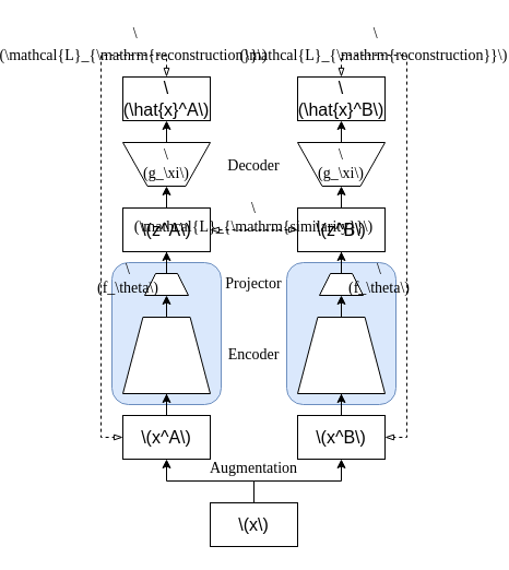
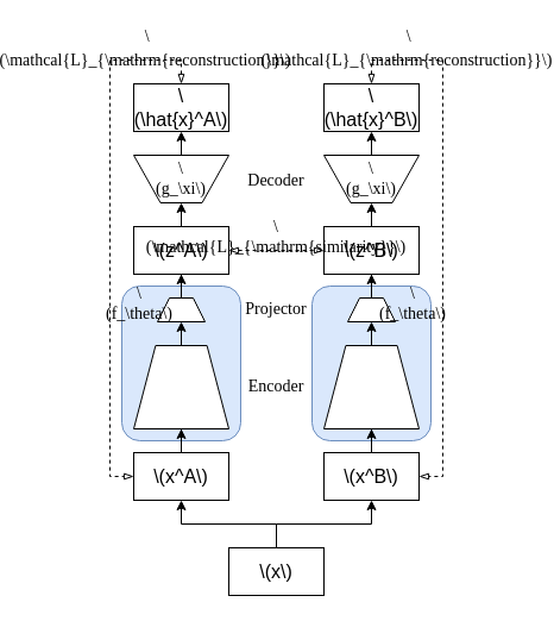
  <mxCell id="0" />
  <mxCell id="1" parent="0" />
  <mxCell id="2" value="" style="rounded=1;whiteSpace=wrap;html=1;fontFamily=Times New Roman;fontSize=14;fillColor=#dae8fc;strokeColor=#6c8ebf;" vertex="1" parent="1"><mxGeometry x="205" y="240" width="100" height="130" as="geometry" /></mxCell>
  <mxCell id="3" value="" style="rounded=1;whiteSpace=wrap;html=1;fontFamily=Times New Roman;fontSize=14;fillColor=#dae8fc;strokeColor=#6c8ebf;" vertex="1" parent="1"><mxGeometry x="45" y="240" width="100" height="130" as="geometry" /></mxCell>
  <mxCell id="4" style="edgeStyle=orthogonalEdgeStyle;rounded=0;orthogonalLoop=1;jettySize=auto;html=1;entryX=0.5;entryY=0;entryDx=0;entryDy=0;fontSize=27;" edge="1" parent="1" source="5" target="12"><mxGeometry relative="1" as="geometry" /></mxCell>
  <mxCell id="5" value="&lt;font style=&quot;font-size: 16px&quot;&gt;\(x^A\)&lt;/font&gt;" style="rounded=0;whiteSpace=wrap;html=1;" vertex="1" parent="1"><mxGeometry x="55" y="380" width="80" height="40" as="geometry" /></mxCell>
  <mxCell id="6" style="edgeStyle=orthogonalEdgeStyle;rounded=0;orthogonalLoop=1;jettySize=auto;html=1;fontSize=27;" edge="1" parent="1" source="7" target="14"><mxGeometry relative="1" as="geometry" /></mxCell>
  <mxCell id="7" value="&lt;font style=&quot;font-size: 16px&quot;&gt;\(x^B\)&lt;/font&gt;" style="rounded=0;whiteSpace=wrap;html=1;" vertex="1" parent="1"><mxGeometry x="215" y="380" width="80" height="40" as="geometry" /></mxCell>
  <mxCell id="8" style="edgeStyle=orthogonalEdgeStyle;rounded=0;orthogonalLoop=1;jettySize=auto;html=1;entryX=0.5;entryY=1;entryDx=0;entryDy=0;fontSize=27;" edge="1" parent="1" source="10" target="5"><mxGeometry relative="1" as="geometry" /></mxCell>
  <mxCell id="9" style="edgeStyle=orthogonalEdgeStyle;rounded=0;orthogonalLoop=1;jettySize=auto;html=1;entryX=0.5;entryY=1;entryDx=0;entryDy=0;fontSize=27;" edge="1" parent="1" source="10" target="7"><mxGeometry relative="1" as="geometry" /></mxCell>
  <mxCell id="10" value="&lt;font style=&quot;font-size: 16px&quot;&gt;\(x\)&lt;/font&gt;" style="rounded=0;whiteSpace=wrap;html=1;" vertex="1" parent="1"><mxGeometry x="135" y="460" width="80" height="40" as="geometry" /></mxCell>
  <mxCell id="11" style="edgeStyle=orthogonalEdgeStyle;rounded=0;orthogonalLoop=1;jettySize=auto;html=1;exitX=0.5;exitY=1;exitDx=0;exitDy=0;fontSize=27;entryX=0.5;entryY=1;entryDx=0;entryDy=0;" edge="1" parent="1" source="12" target="16"><mxGeometry relative="1" as="geometry"><mxPoint x="95" y="250" as="targetPoint" /></mxGeometry></mxCell>
  <mxCell id="12" value="" style="verticalLabelPosition=middle;verticalAlign=middle;html=1;shape=trapezoid;perimeter=trapezoidPerimeter;whiteSpace=wrap;size=0.23;arcSize=10;flipV=1;labelPosition=center;align=center;fontSize=27;rotation=-180;" vertex="1" parent="1"><mxGeometry x="55" y="290" width="80" height="70" as="geometry" /></mxCell>
  <mxCell id="13" style="edgeStyle=orthogonalEdgeStyle;rounded=0;orthogonalLoop=1;jettySize=auto;html=1;exitX=0.5;exitY=1;exitDx=0;exitDy=0;fontSize=27;entryX=0.5;entryY=1;entryDx=0;entryDy=0;" edge="1" parent="1" source="14" target="18"><mxGeometry relative="1" as="geometry"><mxPoint x="255" y="240" as="targetPoint" /></mxGeometry></mxCell>
  <mxCell id="14" value="" style="verticalLabelPosition=middle;verticalAlign=middle;html=1;shape=trapezoid;perimeter=trapezoidPerimeter;whiteSpace=wrap;size=0.23;arcSize=10;flipV=1;labelPosition=center;align=center;fontSize=27;rotation=-180;" vertex="1" parent="1"><mxGeometry x="215" y="290" width="80" height="70" as="geometry" /></mxCell>
  <mxCell id="15" style="edgeStyle=orthogonalEdgeStyle;rounded=0;orthogonalLoop=1;jettySize=auto;html=1;entryX=0.5;entryY=1;entryDx=0;entryDy=0;fontSize=27;" edge="1" parent="1" source="16" target="25"><mxGeometry relative="1" as="geometry" /></mxCell>
  <mxCell id="16" value="" style="shape=trapezoid;perimeter=trapezoidPerimeter;whiteSpace=wrap;html=1;fixedSize=1;fontSize=27;size=10;" vertex="1" parent="1"><mxGeometry x="75" y="250" width="40" height="20" as="geometry" /></mxCell>
  <mxCell id="17" style="edgeStyle=orthogonalEdgeStyle;rounded=0;orthogonalLoop=1;jettySize=auto;html=1;fontSize=27;entryX=0.5;entryY=1;entryDx=0;entryDy=0;" edge="1" parent="1" source="18" target="27"><mxGeometry relative="1" as="geometry"><mxPoint x="255" y="230" as="targetPoint" /></mxGeometry></mxCell>
  <mxCell id="18" value="" style="shape=trapezoid;perimeter=trapezoidPerimeter;whiteSpace=wrap;html=1;fixedSize=1;fontSize=27;size=10;" vertex="1" parent="1"><mxGeometry x="235" y="250" width="40" height="20" as="geometry" /></mxCell>
  <mxCell id="19" style="edgeStyle=orthogonalEdgeStyle;rounded=0;orthogonalLoop=1;jettySize=auto;html=1;exitX=0.5;exitY=0;exitDx=0;exitDy=0;entryX=0.5;entryY=1;entryDx=0;entryDy=0;fontSize=16;startArrow=none;startFill=0;endArrow=classic;endFill=1;" edge="1" parent="1" source="20" target="29"><mxGeometry relative="1" as="geometry" /></mxCell>
  <mxCell id="20" value="" style="verticalLabelPosition=middle;verticalAlign=middle;html=1;shape=trapezoid;perimeter=trapezoidPerimeter;whiteSpace=wrap;size=0.281;arcSize=10;flipV=1;labelPosition=center;align=center;fontSize=27;rotation=0;" vertex="1" parent="1"><mxGeometry x="55" y="130" width="80" height="40" as="geometry" /></mxCell>
  <mxCell id="21" style="edgeStyle=orthogonalEdgeStyle;rounded=0;orthogonalLoop=1;jettySize=auto;html=1;exitX=0.5;exitY=0;exitDx=0;exitDy=0;entryX=0.5;entryY=1;entryDx=0;entryDy=0;fontSize=16;startArrow=none;startFill=0;endArrow=classic;endFill=1;" edge="1" parent="1" source="22" target="31"><mxGeometry relative="1" as="geometry" /></mxCell>
  <mxCell id="22" value="" style="verticalLabelPosition=middle;verticalAlign=middle;html=1;shape=trapezoid;perimeter=trapezoidPerimeter;whiteSpace=wrap;size=0.281;arcSize=10;flipV=1;labelPosition=center;align=center;fontSize=27;rotation=0;" vertex="1" parent="1"><mxGeometry x="215" y="130" width="80" height="40" as="geometry" /></mxCell>
  <mxCell id="23" style="edgeStyle=orthogonalEdgeStyle;rounded=0;orthogonalLoop=1;jettySize=auto;html=1;exitX=0.5;exitY=0;exitDx=0;exitDy=0;entryX=0.5;entryY=1;entryDx=0;entryDy=0;fontSize=16;startArrow=none;startFill=0;endArrow=classic;endFill=1;" edge="1" parent="1" source="25" target="20"><mxGeometry relative="1" as="geometry" /></mxCell>
  <mxCell id="24" style="edgeStyle=orthogonalEdgeStyle;rounded=0;orthogonalLoop=1;jettySize=auto;html=1;entryX=0;entryY=0.5;entryDx=0;entryDy=0;fontSize=16;startArrow=blockThin;startFill=0;endArrow=blockThin;endFill=0;dashed=1;" edge="1" parent="1" source="25" target="27"><mxGeometry relative="1" as="geometry" /></mxCell>
  <mxCell id="25" value="&lt;font style=&quot;font-size: 16px&quot;&gt;\(z^A\)&lt;/font&gt;" style="rounded=0;whiteSpace=wrap;html=1;" vertex="1" parent="1"><mxGeometry x="55" y="190" width="80" height="40" as="geometry" /></mxCell>
  <mxCell id="26" style="edgeStyle=orthogonalEdgeStyle;rounded=0;orthogonalLoop=1;jettySize=auto;html=1;exitX=0.5;exitY=0;exitDx=0;exitDy=0;entryX=0.5;entryY=1;entryDx=0;entryDy=0;fontSize=16;startArrow=none;startFill=0;endArrow=classic;endFill=1;" edge="1" parent="1" source="27" target="22"><mxGeometry relative="1" as="geometry" /></mxCell>
  <mxCell id="27" value="&lt;font style=&quot;font-size: 16px&quot;&gt;\(z^B\)&lt;/font&gt;" style="rounded=0;whiteSpace=wrap;html=1;" vertex="1" parent="1"><mxGeometry x="215" y="190" width="80" height="40" as="geometry" /></mxCell>
  <mxCell id="28" style="edgeStyle=orthogonalEdgeStyle;rounded=0;orthogonalLoop=1;jettySize=auto;html=1;entryX=0;entryY=0.5;entryDx=0;entryDy=0;dashed=1;fontFamily=Times New Roman;fontSize=11;startArrow=blockThin;startFill=0;endArrow=blockThin;endFill=0;" edge="1" parent="1" source="29" target="5"><mxGeometry relative="1" as="geometry"><Array as="points"><mxPoint x="95" y="50" /><mxPoint x="35" y="50" /><mxPoint x="35" y="400" /></Array></mxGeometry></mxCell>
  <mxCell id="29" value="&lt;font style=&quot;font-size: 16px&quot;&gt;\(\hat{x}^A\)&lt;/font&gt;" style="rounded=0;whiteSpace=wrap;html=1;" vertex="1" parent="1"><mxGeometry x="55" y="70" width="80" height="40" as="geometry" /></mxCell>
  <mxCell id="30" style="edgeStyle=orthogonalEdgeStyle;rounded=0;orthogonalLoop=1;jettySize=auto;html=1;entryX=1;entryY=0.5;entryDx=0;entryDy=0;dashed=1;fontFamily=Times New Roman;fontSize=11;startArrow=blockThin;startFill=0;endArrow=blockThin;endFill=0;" edge="1" parent="1" source="31" target="7"><mxGeometry relative="1" as="geometry"><Array as="points"><mxPoint x="255" y="50" /><mxPoint x="315" y="50" /><mxPoint x="315" y="400" /></Array></mxGeometry></mxCell>
  <mxCell id="31" value="&lt;font style=&quot;font-size: 16px&quot;&gt;\(\hat{x}^B\)&lt;/font&gt;" style="rounded=0;whiteSpace=wrap;html=1;" vertex="1" parent="1"><mxGeometry x="215" y="70" width="80" height="40" as="geometry" /></mxCell>
  <mxCell id="32" value="&lt;font style=&quot;font-size: 14px&quot;&gt;\(\mathcal{L}_{\mathrm{similarity}}\)&lt;/font&gt;" style="text;html=1;strokeColor=none;fillColor=none;align=center;verticalAlign=middle;whiteSpace=wrap;rounded=0;fontSize=14;fontFamily=Times New Roman;" vertex="1" parent="1"><mxGeometry x="135" y="180" width="80" height="37" as="geometry" /></mxCell>
  <mxCell id="33" value="&lt;font style=&quot;font-size: 14px&quot;&gt;&amp;nbsp;\(\mathcal{L}_{\mathrm{reconstruction}}\)&lt;/font&gt;" style="text;html=1;strokeColor=none;fillColor=none;align=center;verticalAlign=middle;whiteSpace=wrap;rounded=0;fontSize=16;fontFamily=Times New Roman;" vertex="1" parent="1"><mxGeometry x="20" y="20" width="90" height="37" as="geometry" /></mxCell>
  <mxCell id="34" value="&lt;font style=&quot;font-size: 14px&quot;&gt;&amp;nbsp;\(\mathcal{L}_{\mathrm{reconstruction}}\)&lt;/font&gt;" style="text;html=1;strokeColor=none;fillColor=none;align=center;verticalAlign=middle;whiteSpace=wrap;rounded=0;fontSize=16;fontFamily=Times New Roman;" vertex="1" parent="1"><mxGeometry x="240" y="20" width="90" height="37" as="geometry" /></mxCell>
  <mxCell id="35" value="&lt;font style=&quot;font-size: 14px&quot;&gt;Encoder&lt;/font&gt;" style="text;html=1;strokeColor=none;fillColor=none;align=center;verticalAlign=middle;whiteSpace=wrap;rounded=0;fontSize=14;fontFamily=Times New Roman;" vertex="1" parent="1"><mxGeometry x="135" y="306.5" width="80" height="37" as="geometry" /></mxCell>
  <mxCell id="36" value="&lt;font style=&quot;font-size: 14px&quot;&gt;Projector&lt;/font&gt;" style="text;html=1;strokeColor=none;fillColor=none;align=center;verticalAlign=middle;whiteSpace=wrap;rounded=0;fontSize=14;fontFamily=Times New Roman;" vertex="1" parent="1"><mxGeometry x="135" y="241.5" width="80" height="37" as="geometry" /></mxCell>
  <mxCell id="37" value="&lt;font style=&quot;font-size: 14px&quot;&gt;Decoder&lt;/font&gt;" style="text;html=1;strokeColor=none;fillColor=none;align=center;verticalAlign=middle;whiteSpace=wrap;rounded=0;fontSize=14;fontFamily=Times New Roman;" vertex="1" parent="1"><mxGeometry x="135" y="133" width="80" height="37" as="geometry" /></mxCell>
  <mxCell id="38" value="\(f_\theta\)" style="text;html=1;strokeColor=none;fillColor=none;align=center;verticalAlign=middle;whiteSpace=wrap;rounded=0;fontFamily=Times New Roman;fontSize=14;" vertex="1" parent="1"><mxGeometry x="45" y="240" width="30" height="30" as="geometry" /></mxCell>
  <mxCell id="39" value="\(f_\theta\)" style="text;html=1;strokeColor=none;fillColor=none;align=center;verticalAlign=middle;whiteSpace=wrap;rounded=0;fontFamily=Times New Roman;fontSize=14;" vertex="1" parent="1"><mxGeometry x="275" y="240" width="30" height="30" as="geometry" /></mxCell>
  <mxCell id="40" value="\(g_\xi\)" style="text;html=1;strokeColor=none;fillColor=none;align=center;verticalAlign=middle;whiteSpace=wrap;rounded=0;fontFamily=Times New Roman;fontSize=14;" vertex="1" parent="1"><mxGeometry x="80" y="135" width="30" height="30" as="geometry" /></mxCell>
  <mxCell id="41" value="\(g_\xi\)" style="text;html=1;strokeColor=none;fillColor=none;align=center;verticalAlign=middle;whiteSpace=wrap;rounded=0;fontFamily=Times New Roman;fontSize=14;" vertex="1" parent="1"><mxGeometry x="240" y="135" width="30" height="30" as="geometry" /></mxCell>
- <mxCell id="42" value="&lt;font style=&quot;font-size: 14px&quot;&gt;Augmentation&lt;/font&gt;" style="text;html=1;strokeColor=none;fillColor=none;align=center;verticalAlign=middle;whiteSpace=wrap;rounded=0;fontSize=14;fontFamily=Times New Roman;" vertex="1" parent="1"><mxGeometry x="135" y="410" width="80" height="37" as="geometry" /></mxCell>
